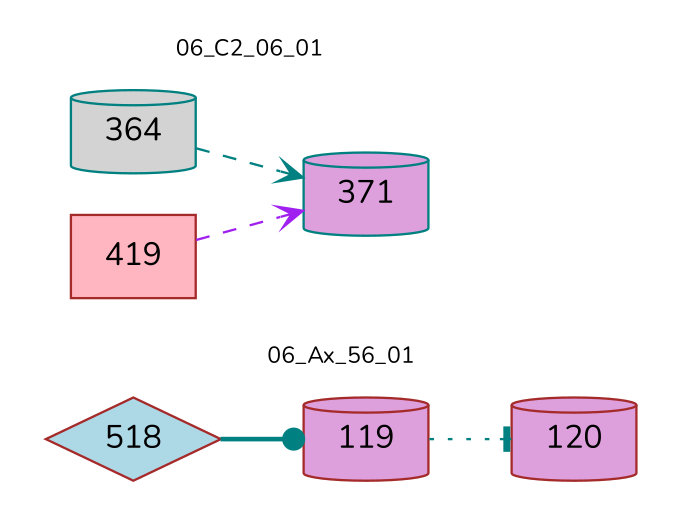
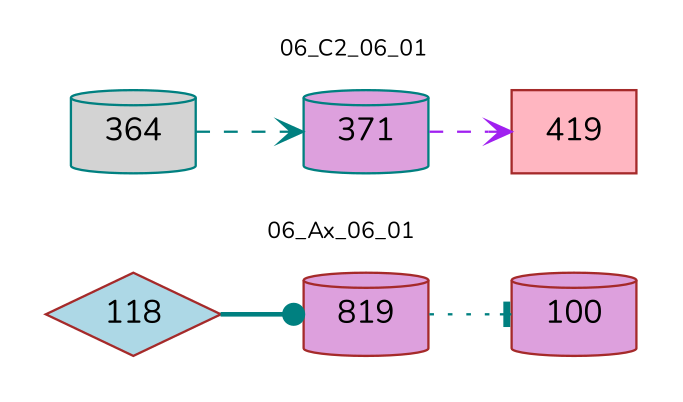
  digraph {
    fontname=Nunito
    rankdir=LR
    node [color=brown fillcolor=plum fontname=Nunito shape=cylinder style=filled]
    edge [arrowhead=vee color=teal fontname=Nunito style=dashed]
-   n1 [fillcolor=lightblue label=518 shape=diamond]
-   n2 [label=119]
-   n3 [label=120]
+   n1 [fillcolor=lightblue label=118 shape=diamond]
+   n2 [label=819]
+   n3 [label=100]
    n4 [color=teal fillcolor=lightgrey label=364]
    n5 [color=teal label=371]
    n6 [fillcolor=lightpink label=419 shape=box]
    subgraph cluster_1 {
      color=white
      fontsize=10
-     label="06_Ax_56_01"
+     label="06_Ax_06_01"
      n1
      n2
      n3
    }
    subgraph cluster_2 {
      color=white
      fontsize=10
      label="06_C2_06_01"
      n4
      n5
      n6
    }
    n1 -> n2 [arrowhead=dot style=bold]
    n2 -> n3 [arrowhead=tee style=dotted]
    n4 -> n5
-   n6 -> n5 [color=purple]
+   n5 -> n6 [color=purple]
  }
